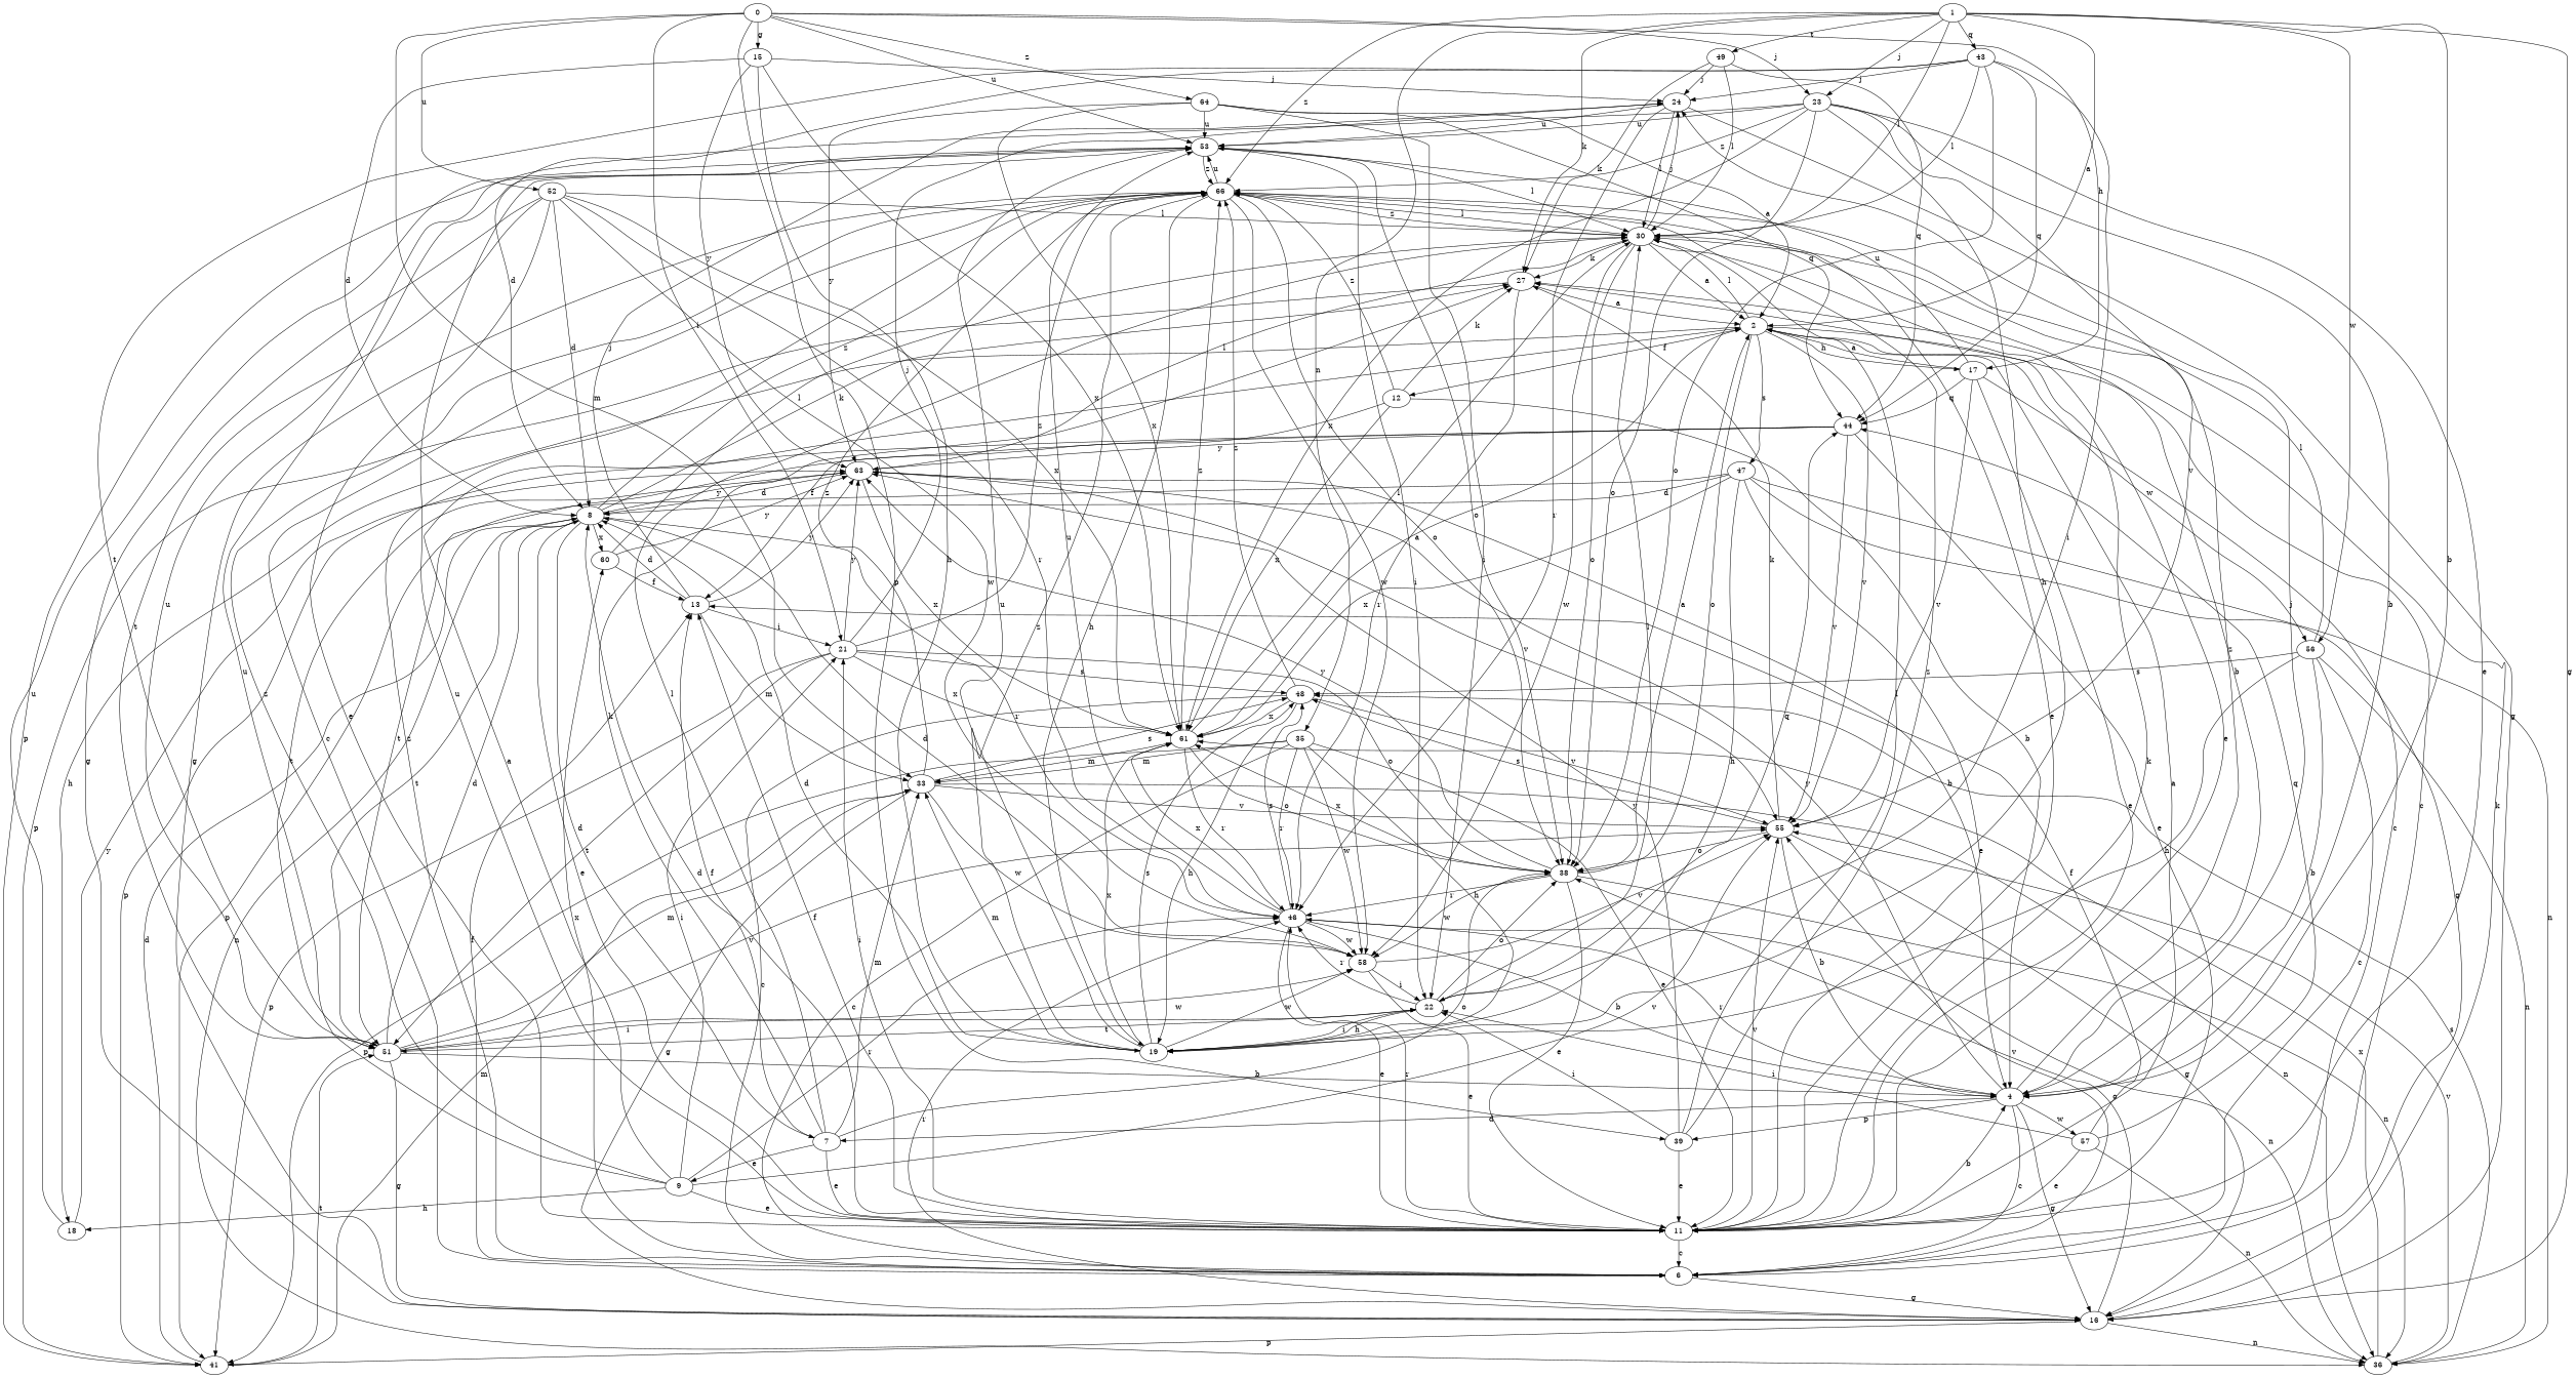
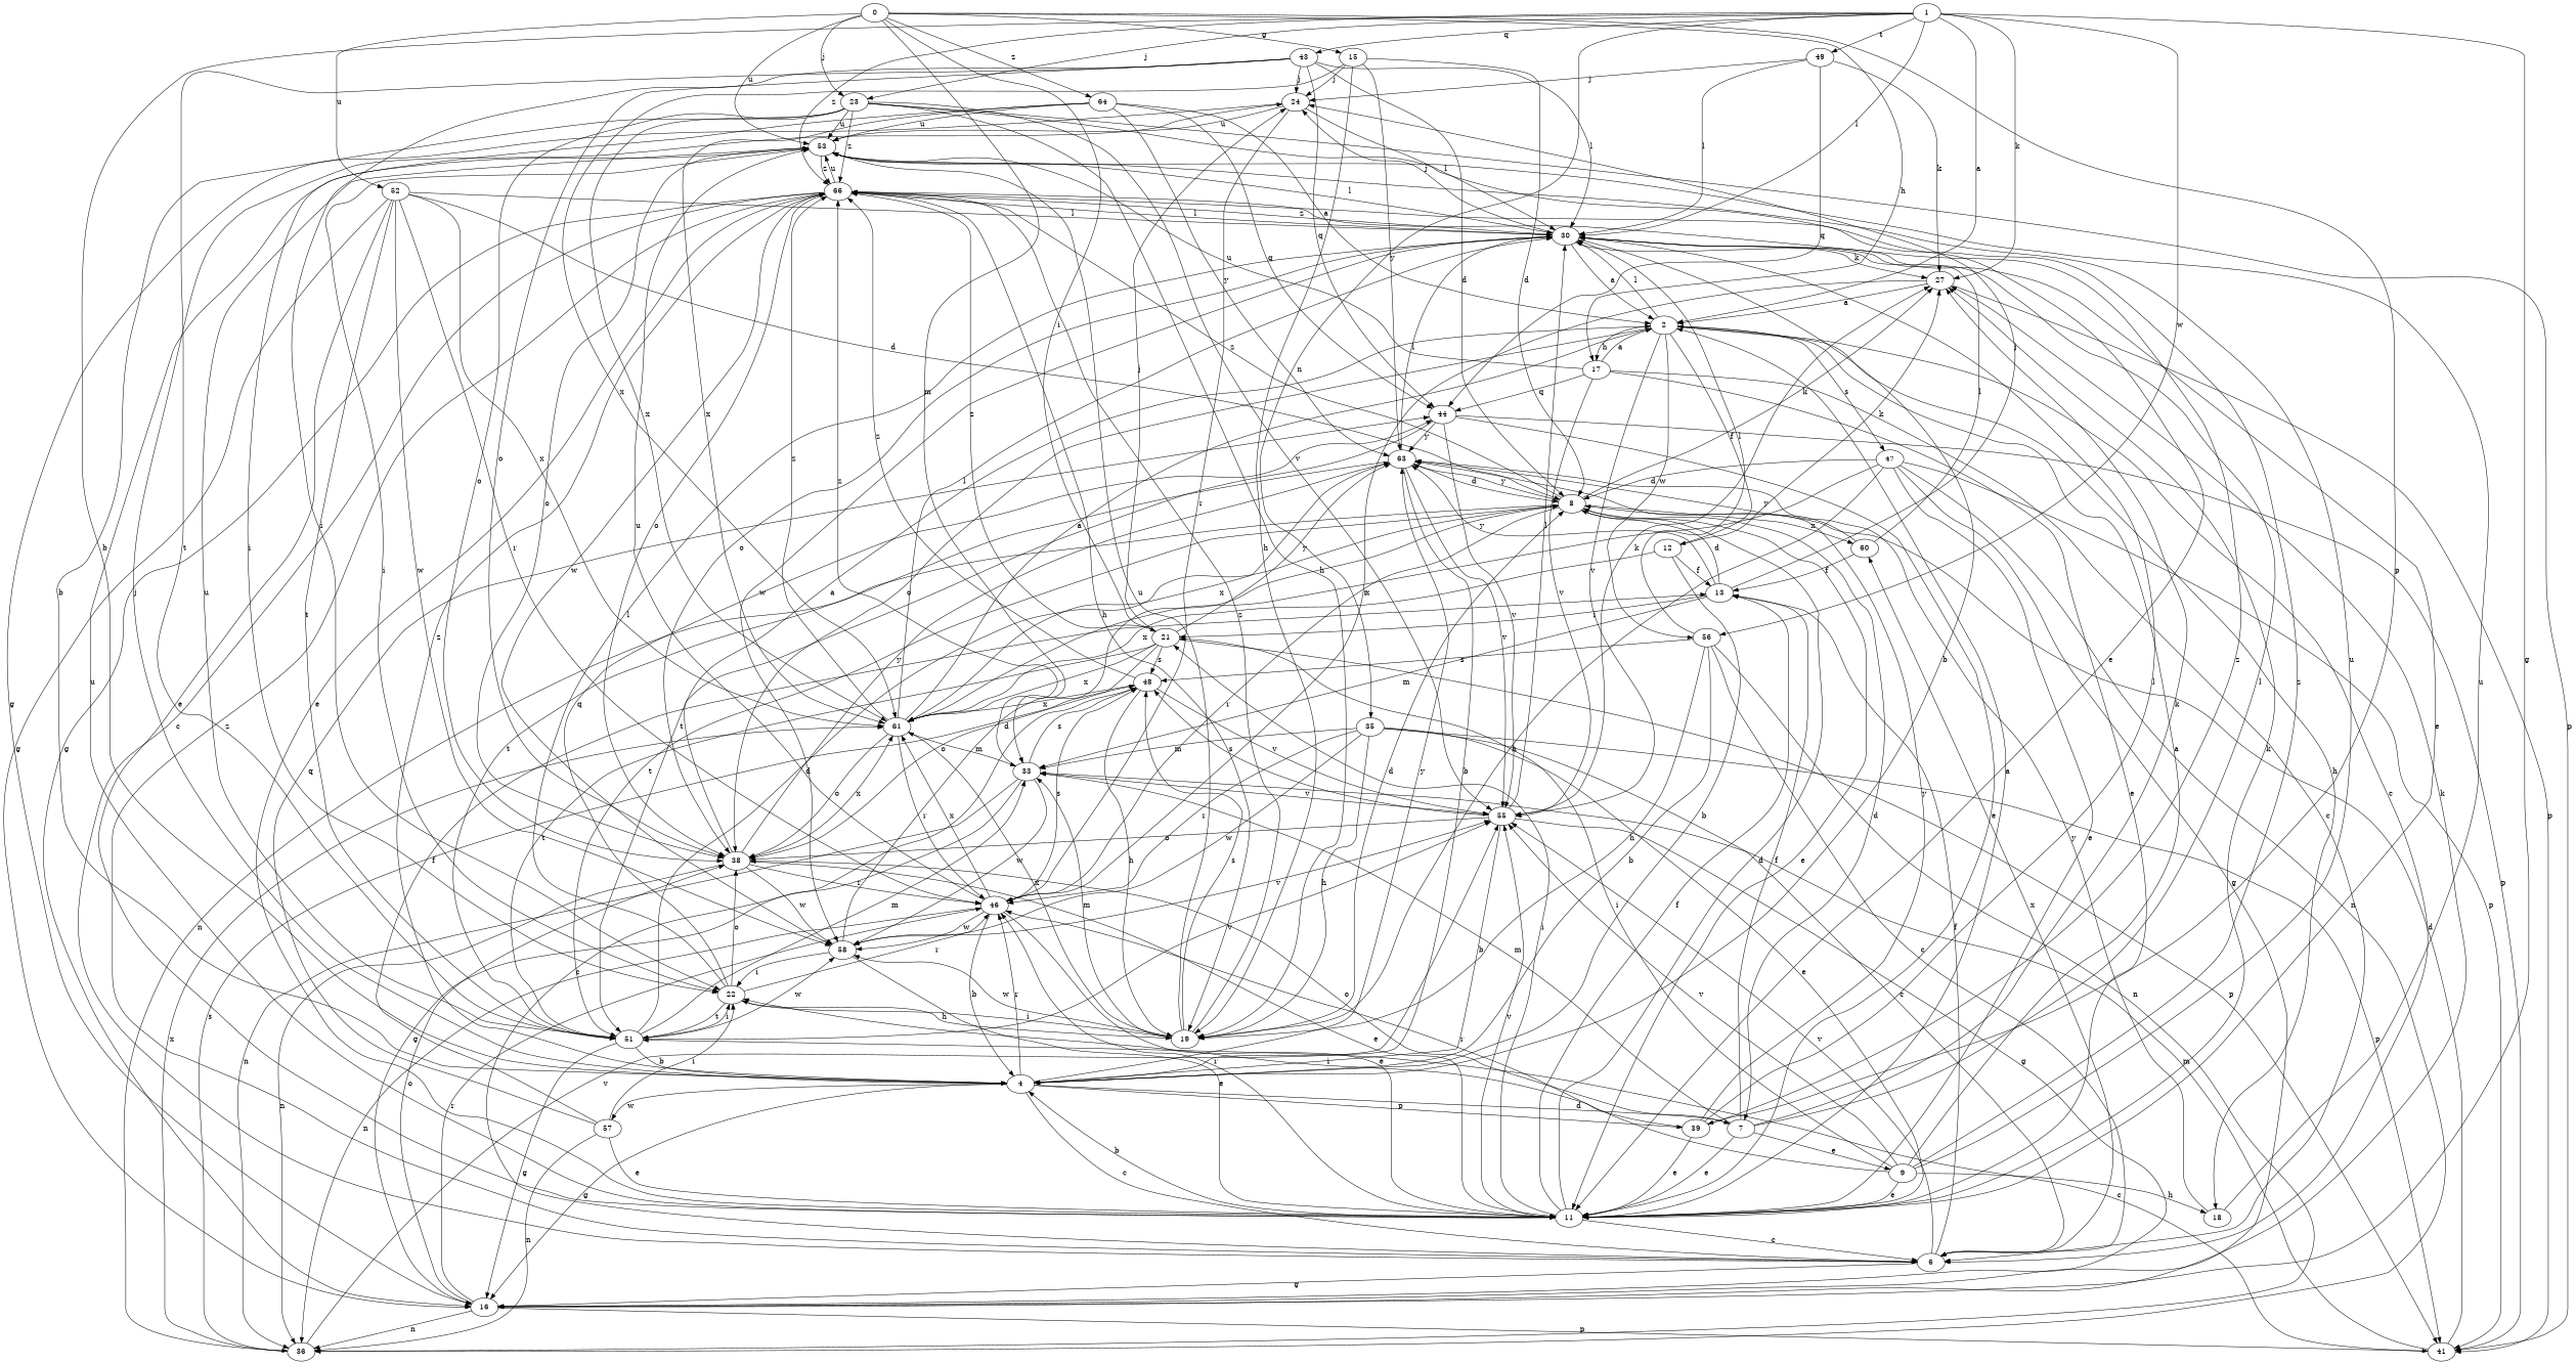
  strict digraph {
    0
    15
    17
    21
    23
    33
    39
    52
    53
    n10 [label=64]
    24
    63
    8
    61
    19
    2
    6
    55
    11
    44
    66
    38
    51
    41
    48
    4
    16
    36
    58
    30
    22
    46
    1
    27
    35
    43
    49
    56
    12
    18
    47
    7
    57
    13
    60
    9
    0 -> 15 [label=g]
    0 -> 17 [label=h]
    0 -> 21 [label=i]
    0 -> 23 [label=j]
    0 -> 33 [label=m]
    0 -> 39 [label=p]
    0 -> 52 [label=u]
    0 -> 53 [label=u]
    0 -> n10 [label=z]
    15 -> 24 [label=j]
    15 -> 63 [label=y]
    15 -> 8 [label=d]
    15 -> 61 [label=x]
    15 -> 19 [label=h]
    17 -> 53 [label=u]
    17 -> 2 [label=a]
    17 -> 6 [label=c]
    17 -> 55 [label=v]
    17 -> 11 [label=e]
    17 -> 44 [label=q]
    21 -> 24 [label=j]
    21 -> 63 [label=y]
    21 -> 61 [label=x]
    21 -> 66 [label=z]
    21 -> 38 [label=o]
    21 -> 51 [label=t]
    21 -> 41 [label=p]
    21 -> 48 [label=s]
    23 -> 53 [label=u]
    23 -> 61 [label=x]
    23 -> 19 [label=h]
    23 -> 55 [label=v]
    23 -> 11 [label=e]
    23 -> 66 [label=z]
    23 -> 38 [label=o]
    23 -> 41 [label=p]
    23 -> 4 [label=b]
    33 -> 55 [label=v]
    33 -> 66 [label=z]
    33 -> 48 [label=s]
    33 -> 16 [label=g]
    33 -> 36 [label=n]
    33 -> 58 [label=w]
    39 -> 63 [label=y]
    39 -> 11 [label=e]
    39 -> 66 [label=z]
    39 -> 30 [label=l]
    39 -> 22 [label=i]
    52 -> 8 [label=d]
    52 -> 61 [label=x]
    52 -> 11 [label=e]
    52 -> 51 [label=t]
    52 -> 16 [label=g]
    52 -> 58 [label=w]
    52 -> 30 [label=l]
    52 -> 46 [label=r]
    53 -> 66 [label=z]
    53 -> 38 [label=o]
    53 -> 30 [label=l]
    53 -> 22 [label=i]
    n10 -> 53 [label=u]
    n10 -> 63 [label=y]
    n10 -> 61 [label=x]
    n10 -> 2 [label=a]
    n10 -> 44 [label=q]
    n10 -> 22 [label=i]
    24 -> 53 [label=u]
    24 -> 16 [label=g]
    24 -> 30 [label=l]
    24 -> 46 [label=r]
    63 -> 8 [label=d]
    63 -> 61 [label=x]
    63 -> 55 [label=v]
    63 -> 51 [label=t]
    63 -> 4 [label=b]
    63 -> 30 [label=l]
    8 -> 63 [label=y]
    8 -> 11 [label=e]
    8 -> 66 [label=z]
    8 -> 51 [label=t]
    8 -> 36 [label=n]
    8 -> 46 [label=r]
    8 -> 27 [label=k]
    8 -> 7 [label=d]
    8 -> 60 [label=x]
    61 -> 33 [label=m]
    61 -> 2 [label=a]
    61 -> 66 [label=z]
    61 -> 38 [label=o]
    61 -> 30 [label=l]
    61 -> 46 [label=r]
    19 -> 33 [label=m]
    19 -> 53 [label=u]
    19 -> 8 [label=d]
    19 -> 61 [label=x]
    19 -> 66 [label=z]
    19 -> 48 [label=s]
    19 -> 58 [label=w]
    19 -> 22 [label=i]
    2 -> 17 [label=h]
    2 -> 6 [label=c]
    2 -> 55 [label=v]
    2 -> 38 [label=o]
    2 -> 30 [label=l]
    2 -> 56 [label=w]
    2 -> 12 [label=f]
    2 -> 18 [label=h]
    2 -> 47 [label=s]
    6 -> 55 [label=v]
    6 -> 66 [label=z]
    6 -> 16 [label=g]
    6 -> 13 [label=f]
    6 -> 60 [label=x]
    55 -> 38 [label=o]
    55 -> 48 [label=s]
    55 -> 4 [label=b]
    55 -> 16 [label=g]
+   55 -> 30 [label=l]
    55 -> 27 [label=k]
    11 -> 21 [label=i]
    11 -> 53 [label=u]
    11 -> 8 [label=d]
    11 -> 2 [label=a]
    11 -> 6 [label=c]
    11 -> 55 [label=v]
    11 -> 4 [label=b]
    11 -> 46 [label=r]
    11 -> 27 [label=k]
    11 -> 13 [label=f]
    44 -> 63 [label=y]
    44 -> 55 [label=v]
    44 -> 11 [label=e]
    44 -> 51 [label=t]
    44 -> 41 [label=p]
    66 -> 53 [label=u]
    66 -> 19 [label=h]
    66 -> 6 [label=c]
    66 -> 11 [label=e]
    66 -> 38 [label=o]
    66 -> 16 [label=g]
    66 -> 58 [label=w]
    66 -> 30 [label=l]
    38 -> 63 [label=y]
    38 -> 61 [label=x]
    38 -> 2 [label=a]
    38 -> 11 [label=e]
    38 -> 36 [label=n]
    38 -> 58 [label=w]
    38 -> 46 [label=r]
    51 -> 33 [label=m]
    51 -> 53 [label=u]
    51 -> 8 [label=d]
    51 -> 55 [label=v]
    51 -> 4 [label=b]
    51 -> 16 [label=g]
    51 -> 58 [label=w]
    51 -> 22 [label=i]
    41 -> 33 [label=m]
    41 -> 8 [label=d]
-   41 -> 51 [label=t]
+   41 -> 51 [label=c]
    48 -> 61 [label=x]
    48 -> 19 [label=h]
    48 -> 6 [label=c]
    48 -> 55 [label=v]
    48 -> 66 [label=z]
    4 -> 39 [label=p]
    4 -> 24 [label=j]
    4 -> 63 [label=y]
    4 -> 6 [label=c]
    4 -> 66 [label=z]
    4 -> 16 [label=g]
    4 -> 46 [label=r]
    4 -> 7 [label=d]
    4 -> 57 [label=w]
    16 -> 38 [label=o]
    16 -> 41 [label=p]
    16 -> 36 [label=n]
    16 -> 46 [label=r]
    16 -> 27 [label=k]
    36 -> 61 [label=x]
    36 -> 55 [label=v]
    36 -> 48 [label=s]
    58 -> 8 [label=d]
    58 -> 55 [label=v]
    58 -> 11 [label=e]
    58 -> 22 [label=i]
    30 -> 24 [label=j]
    30 -> 2 [label=a]
    30 -> 11 [label=e]
    30 -> 66 [label=z]
    30 -> 38 [label=o]
    30 -> 4 [label=b]
    30 -> 58 [label=w]
    30 -> 27 [label=k]
    22 -> 19 [label=h]
    22 -> 44 [label=q]
    22 -> 38 [label=o]
    22 -> 51 [label=t]
    22 -> 30 [label=l]
    22 -> 46 [label=r]
    46 -> 53 [label=u]
    46 -> 61 [label=x]
    46 -> 11 [label=e]
    46 -> 48 [label=s]
    46 -> 4 [label=b]
    46 -> 36 [label=n]
    46 -> 58 [label=w]
    1 -> 23 [label=j]
    1 -> 2 [label=a]
    1 -> 66 [label=z]
    1 -> 4 [label=b]
    1 -> 16 [label=g]
    1 -> 30 [label=l]
    1 -> 27 [label=k]
    1 -> 35 [label=n]
    1 -> 43 [label=q]
    1 -> 49 [label=t]
    1 -> 56 [label=w]
    27 -> 2 [label=a]
    27 -> 41 [label=p]
    27 -> 46 [label=r]
    35 -> 33 [label=m]
    35 -> 19 [label=h]
    35 -> 6 [label=c]
    35 -> 11 [label=e]
    35 -> 41 [label=p]
    35 -> 58 [label=w]
    35 -> 46 [label=r]
    43 -> 24 [label=j]
    43 -> 8 [label=d]
    43 -> 44 [label=q]
    43 -> 38 [label=o]
    43 -> 51 [label=t]
    43 -> 30 [label=l]
    43 -> 22 [label=i]
    49 -> 24 [label=j]
    49 -> 44 [label=q]
    49 -> 30 [label=l]
    49 -> 27 [label=k]
    56 -> 19 [label=h]
    56 -> 6 [label=c]
    56 -> 48 [label=s]
    56 -> 4 [label=b]
    56 -> 36 [label=n]
    56 -> 30 [label=l]
    12 -> 61 [label=x]
-   12 -> 66 [label=z]
    12 -> 4 [label=b]
    12 -> 27 [label=k]
    12 -> 13 [label=f]
    18 -> 53 [label=u]
    18 -> 63 [label=y]
    47 -> 8 [label=d]
    47 -> 61 [label=x]
    47 -> 19 [label=h]
    47 -> 11 [label=e]
    47 -> 41 [label=p]
    47 -> 16 [label=g]
    47 -> 36 [label=n]
    7 -> 33 [label=m]
    7 -> 11 [label=e]
    7 -> 38 [label=o]
    7 -> 30 [label=l]
    7 -> 27 [label=k]
    7 -> 13 [label=f]
    7 -> 9 [label=e]
    57 -> 11 [label=e]
    57 -> 44 [label=q]
    57 -> 36 [label=n]
    57 -> 22 [label=i]
    57 -> 13 [label=f]
    13 -> 21 [label=i]
    13 -> 33 [label=m]
    13 -> 24 [label=j]
    13 -> 63 [label=y]
    13 -> 8 [label=d]
    60 -> 63 [label=y]
    60 -> 30 [label=l]
    60 -> 13 [label=f]
    9 -> 21 [label=i]
    9 -> 53 [label=u]
    9 -> 2 [label=a]
    9 -> 55 [label=v]
    9 -> 11 [label=e]
    9 -> 66 [label=z]
    9 -> 46 [label=r]
    9 -> 18 [label=h]
  }
